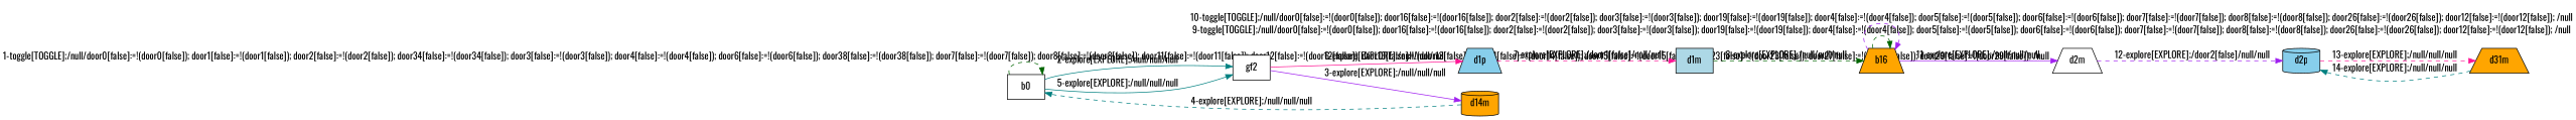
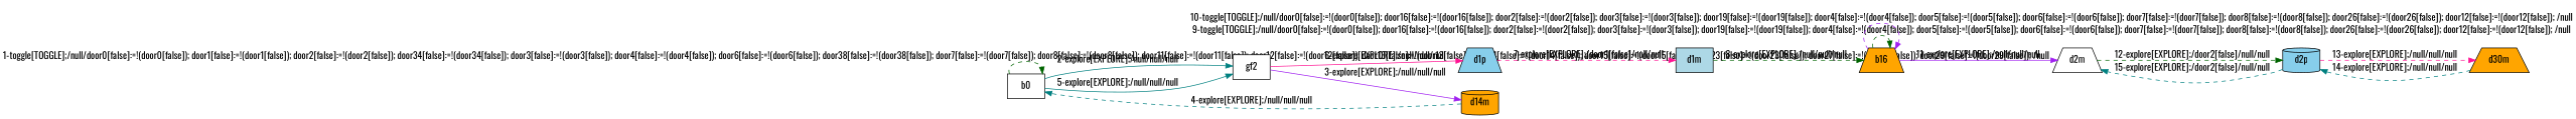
  digraph {
    fontname=Oswald
    rankdir=LR
    node [fillcolor=white fontname=Oswald shape=trapezium style=filled]
    edge [color=teal fontname=Oswald style=dashed]
    b0 [shape=box]
    gf2 [shape=box]
    d14m [fillcolor=orange shape=cylinder]
    d1p [fillcolor=skyblue]
    d1m [fillcolor=lightblue shape=box]
    b16 [fillcolor=orange]
    d2m
    d2p [fillcolor=skyblue shape=cylinder]
-   d31m [fillcolor=orange]
+   d31m [fillcolor=orange label=d30m]
    b0 -> b0 [color=darkgreen label="1-toggle[TOGGLE];/null/door0[false]:=!(door0[false]); door1[false]:=!(door1[false]); door2[false]:=!(door2[false]); door34[false]:=!(door34[false]); door3[false]:=!(door3[false]); door4[false]:=!(door4[false]); door6[false]:=!(door6[false]); door38[false]:=!(door38[false]); door7[false]:=!(door7[false]); door8[false]:=!(door8[false]); door11[false]:=!(door11[false]); door12[false]:=!(door12[false]); door13[false]:=!(door13[false]); door14[false]:=!(door14[false]); door15[false]:=!(door15[false]); door23[false]:=!(door23[false]); door27[false]:=!(door27[false]); door29[false]:=!(door29[false]); /null"]
    b0 -> gf2 [label="2-explore[EXPLORE];/null/null/null" style=solid]
    b0 -> gf2 [label="5-explore[EXPLORE];/null/null/null" style=solid]
    gf2 -> d14m [color=purple label="3-explore[EXPLORE];/null/null/null" style=solid]
    gf2 -> d1p [color=deeppink label="6-explore[EXPLORE];/null/null/null" style=solid]
    d14m -> b0 [label="4-explore[EXPLORE];/null/null/null"]
    d1p -> d1m [color=deeppink label="7-explore[EXPLORE];/door1[false]/null/null"]
    d1m -> b16 [color=darkgreen label="8-explore[EXPLORE];/null/null/null"]
    b16 -> b16 [color=darkgreen label="9-toggle[TOGGLE];/null/door0[false]:=!(door0[false]); door16[false]:=!(door16[false]); door2[false]:=!(door2[false]); door3[false]:=!(door3[false]); door19[false]:=!(door19[false]); door4[false]:=!(door4[false]); door5[false]:=!(door5[false]); door6[false]:=!(door6[false]); door7[false]:=!(door7[false]); door8[false]:=!(door8[false]); door26[false]:=!(door26[false]); door12[false]:=!(door12[false]); /null"]
    b16 -> b16 [color=purple label="10-toggle[TOGGLE];/null/door0[false]:=!(door0[false]); door16[false]:=!(door16[false]); door2[false]:=!(door2[false]); door3[false]:=!(door3[false]); door19[false]:=!(door19[false]); door4[false]:=!(door4[false]); door5[false]:=!(door5[false]); door6[false]:=!(door6[false]); door7[false]:=!(door7[false]); door8[false]:=!(door8[false]); door26[false]:=!(door26[false]); door12[false]:=!(door12[false]); /null"]
    b16 -> d2m [color=purple label="11-explore[EXPLORE];/null/null/null" style=solid]
-   d2m -> d2p [color=purple label="12-explore[EXPLORE];/door2[false]/null/null"]
+   d2m -> d2p [color=darkgreen label="12-explore[EXPLORE];/door2[false]/null/null"]
+   d2p -> d2m [label="15-explore[EXPLORE];/door2[false]/null/null"]
    d2p -> d31m [color=deeppink label="13-explore[EXPLORE];/null/null/null"]
    d31m -> d2p [label="14-explore[EXPLORE];/null/null/null"]
  }
